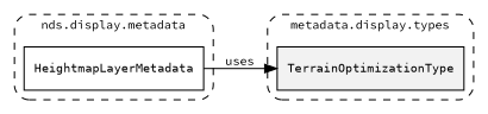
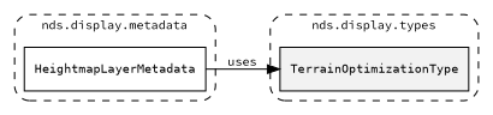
  digraph {
    fontsize=10
    rankdir=LR
    fontname="Source Code Pro"
    node [fontsize=10 shape=box fontname="Source Code Pro"]
    n1 [fillcolor="#0000000D" label=<<font face="monospace"><table align="center" border="0" cellspacing="0" cellpadding="0"><tr><td href="../../../content/packages/nds.display.types.html#Bitmask-TerrainOptimizationType" title="Bitmask defined in nds.display.types">TerrainOptimizationType</td></tr></table></font>> style=filled]
    n2 [label=<<font face="monospace"><table align="center" border="0" cellspacing="0" cellpadding="0"><tr><td href="../../../content/packages/nds.display.metadata.html#Structure-HeightmapLayerMetadata" title="Structure defined in nds.display.metadata">HeightmapLayerMetadata</td></tr></table></font>>]
    subgraph cluster_1 {
-     label="metadata.display.types"
+     label="nds.display.types"
      style="dashed, rounded"
      n1
    }
    subgraph cluster_2 {
      label="nds.display.metadata"
      style="dashed, rounded"
      n2
    }
    n2 -> n1 [fontsize=10 label=uses fontname="Source Code Pro"]
  }
